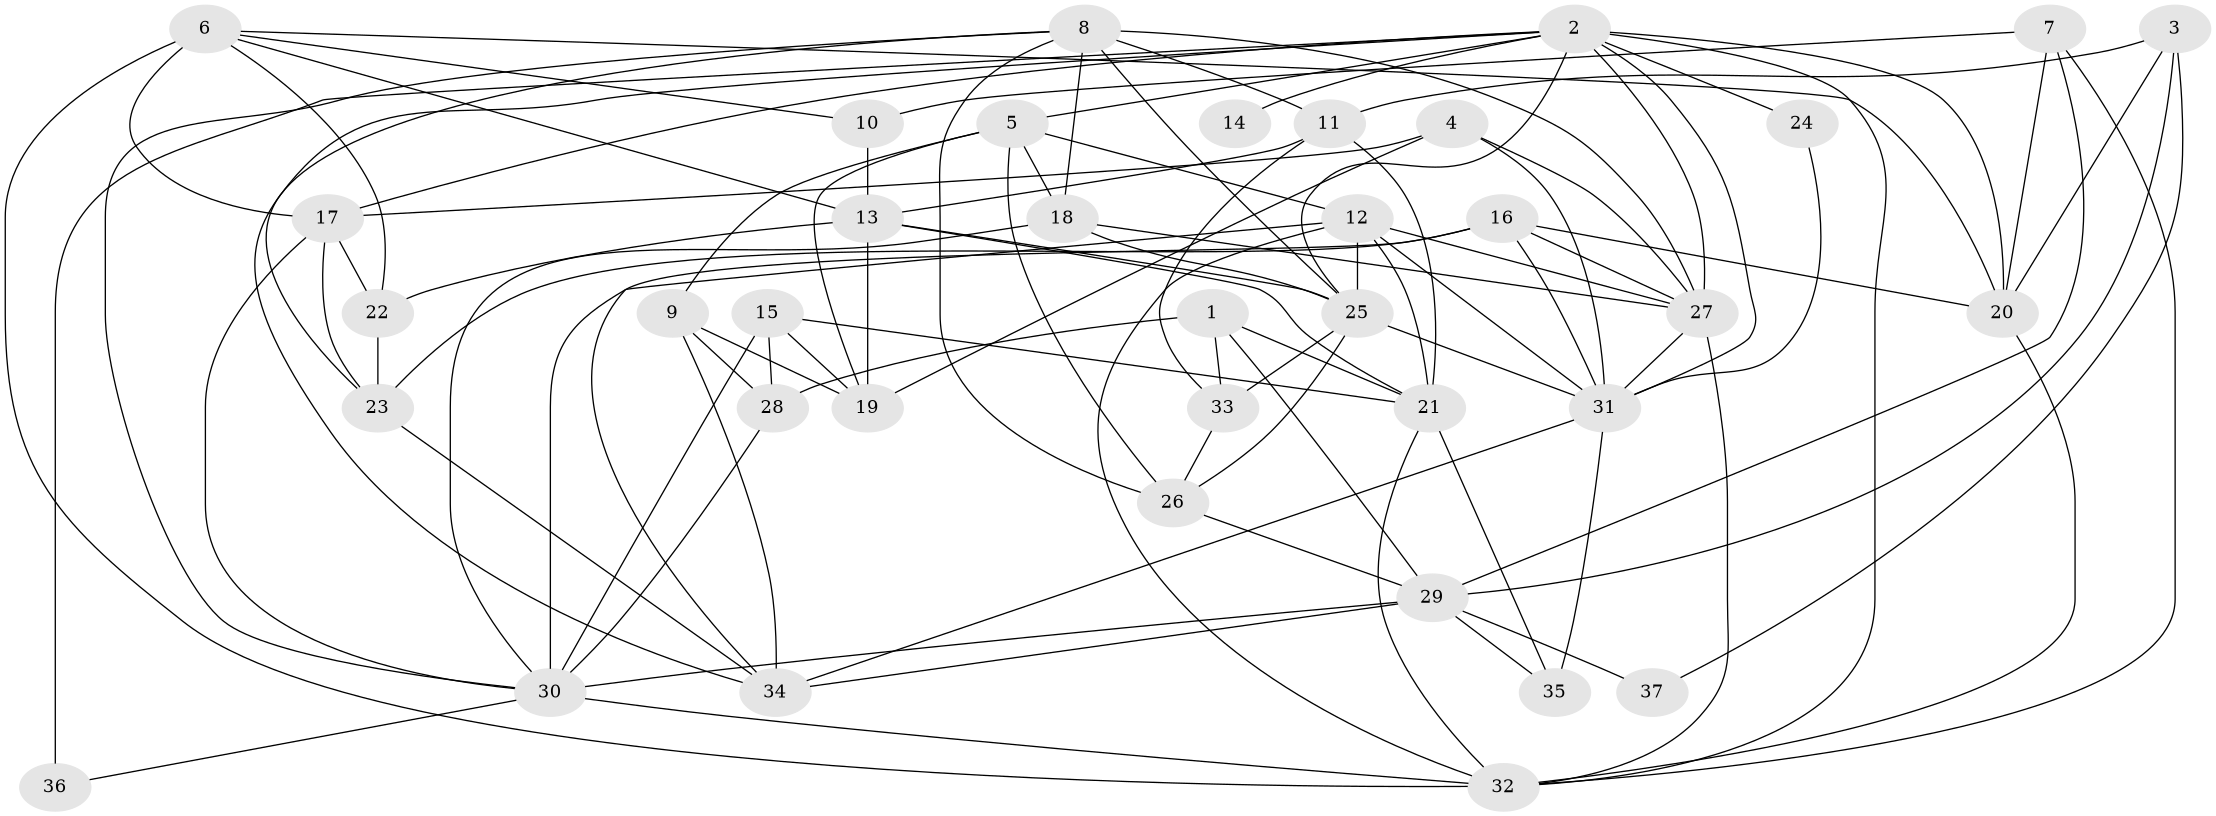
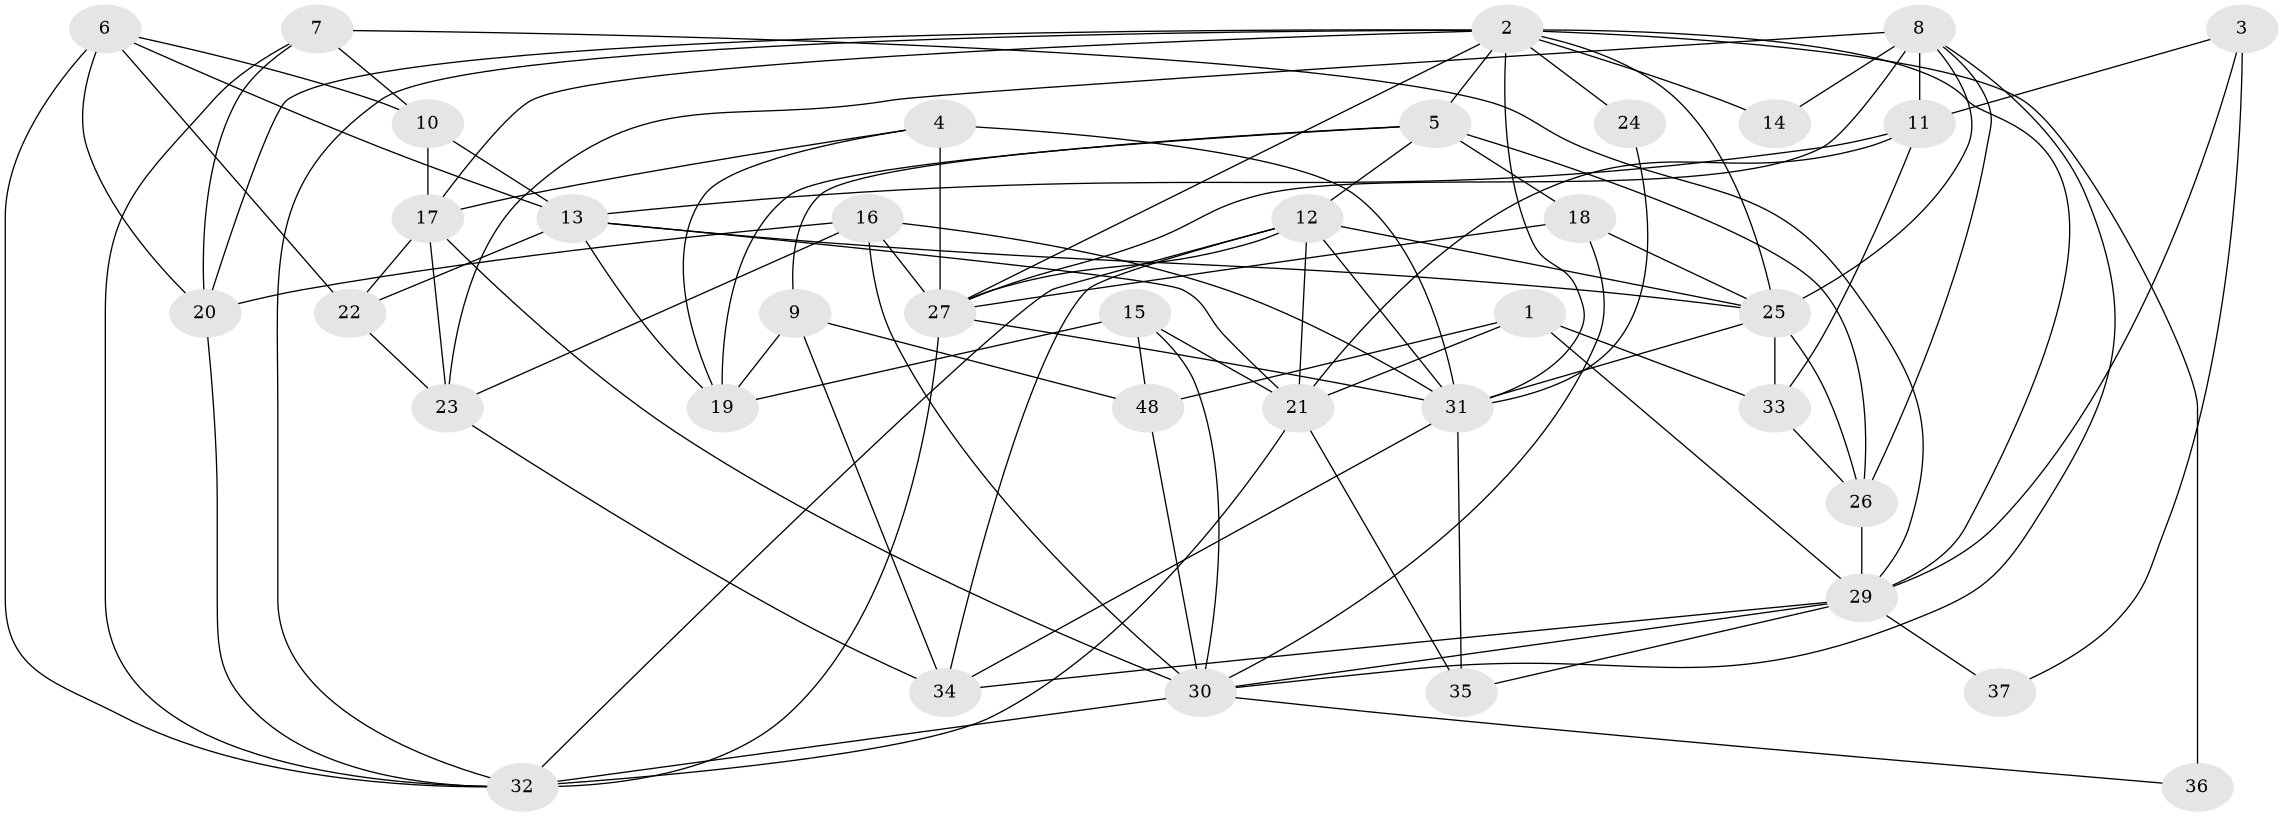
  graph {
    node [color=gray90 style=filled]
    edge [weight=1.0]
    1
-   28
+   28 [label=48]
    29
    33
    21
    30
    35
    34
    37
    26
    2
    5
    14
    17
    20
    24
    25
    27
    31
    32
    36
    19
    9
    12
    18
    22
    23
    3
    11
    13
    4
    6
    10
    7
    8
    15
    16
    1 -- 28
    1 -- 29
    1 -- 33
    1 -- 21
    28 -- 30
    29 -- 30
    29 -- 35
    29 -- 34
    29 -- 37
    33 -- 26
    21 -- 35 [weight=2.0]
    21 -- 32
    30 -- 32
    30 -- 36
    26 -- 29
-   2 -- 34
+   2 -- 29
    2 -- 5 [weight=2.0]
    2 -- 14
    2 -- 17
    2 -- 20
    2 -- 24 [weight=2.0]
    2 -- 25
    2 -- 27
    2 -- 31 [weight=2.0]
    2 -- 32
    2 -- 36 [weight=2.0]
    5 -- 26
    5 -- 19
    5 -- 9
    5 -- 12
    5 -- 18
    17 -- 30
    17 -- 22
    17 -- 23
    20 -- 32
    24 -- 31
    25 -- 33
    25 -- 26
    25 -- 31
    27 -- 31
    27 -- 32
    31 -- 35
    31 -- 34
    9 -- 28
    9 -- 34
    9 -- 19
    12 -- 21
    12 -- 34
    12 -- 25
    12 -- 27
    12 -- 31
    12 -- 32
    18 -- 30
    18 -- 25
    18 -- 27
    22 -- 23 [weight=2.0]
    23 -- 34
    3 -- 29
    3 -- 37
-   3 -- 20 [weight=2.0]
    3 -- 11
    11 -- 33
    11 -- 21
    11 -- 13
    13 -- 21
    13 -- 25
    13 -- 19
    13 -- 22
    4 -- 17
    4 -- 27
    4 -- 31 [weight=2.0]
    4 -- 19
-   6 -- 17
+   10 -- 17
    6 -- 20
    6 -- 32
    6 -- 22
    6 -- 13
    6 -- 10
    10 -- 13
    7 -- 29
    7 -- 20
    7 -- 32
    7 -- 10
    8 -- 30
    8 -- 26
-   8 -- 18
+   8 -- 14
    8 -- 25
    8 -- 27
    8 -- 23
    8 -- 11
    15 -- 28
    15 -- 21
    15 -- 30
    15 -- 19
    16 -- 30 [weight=2.0]
    16 -- 20
    16 -- 27
    16 -- 31
    16 -- 23
  }
